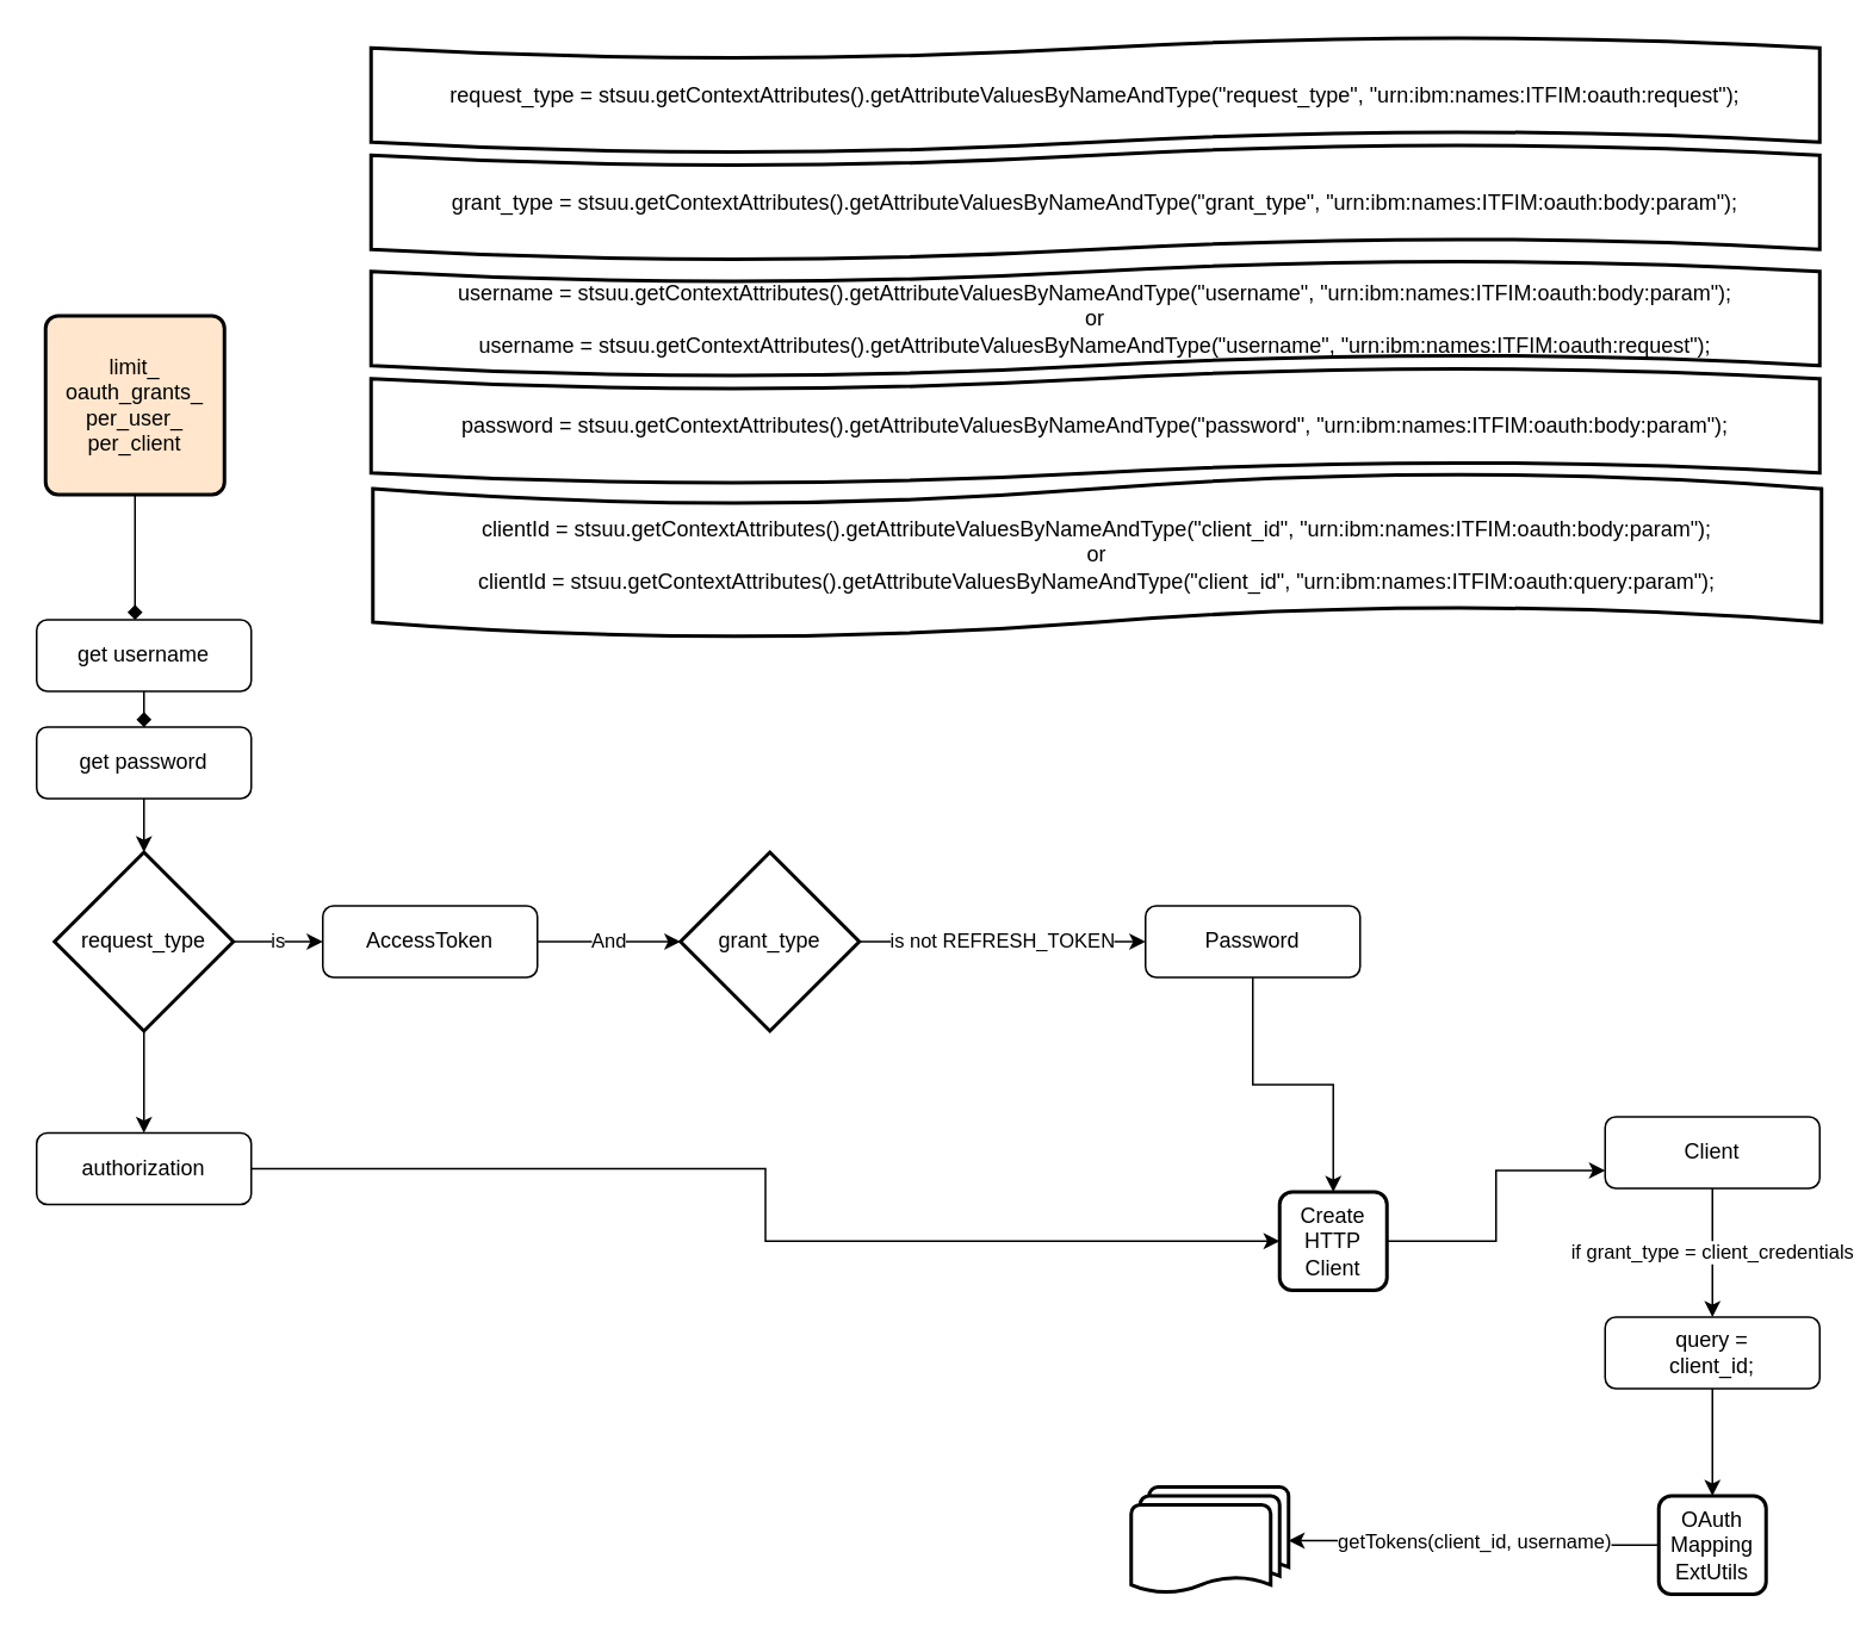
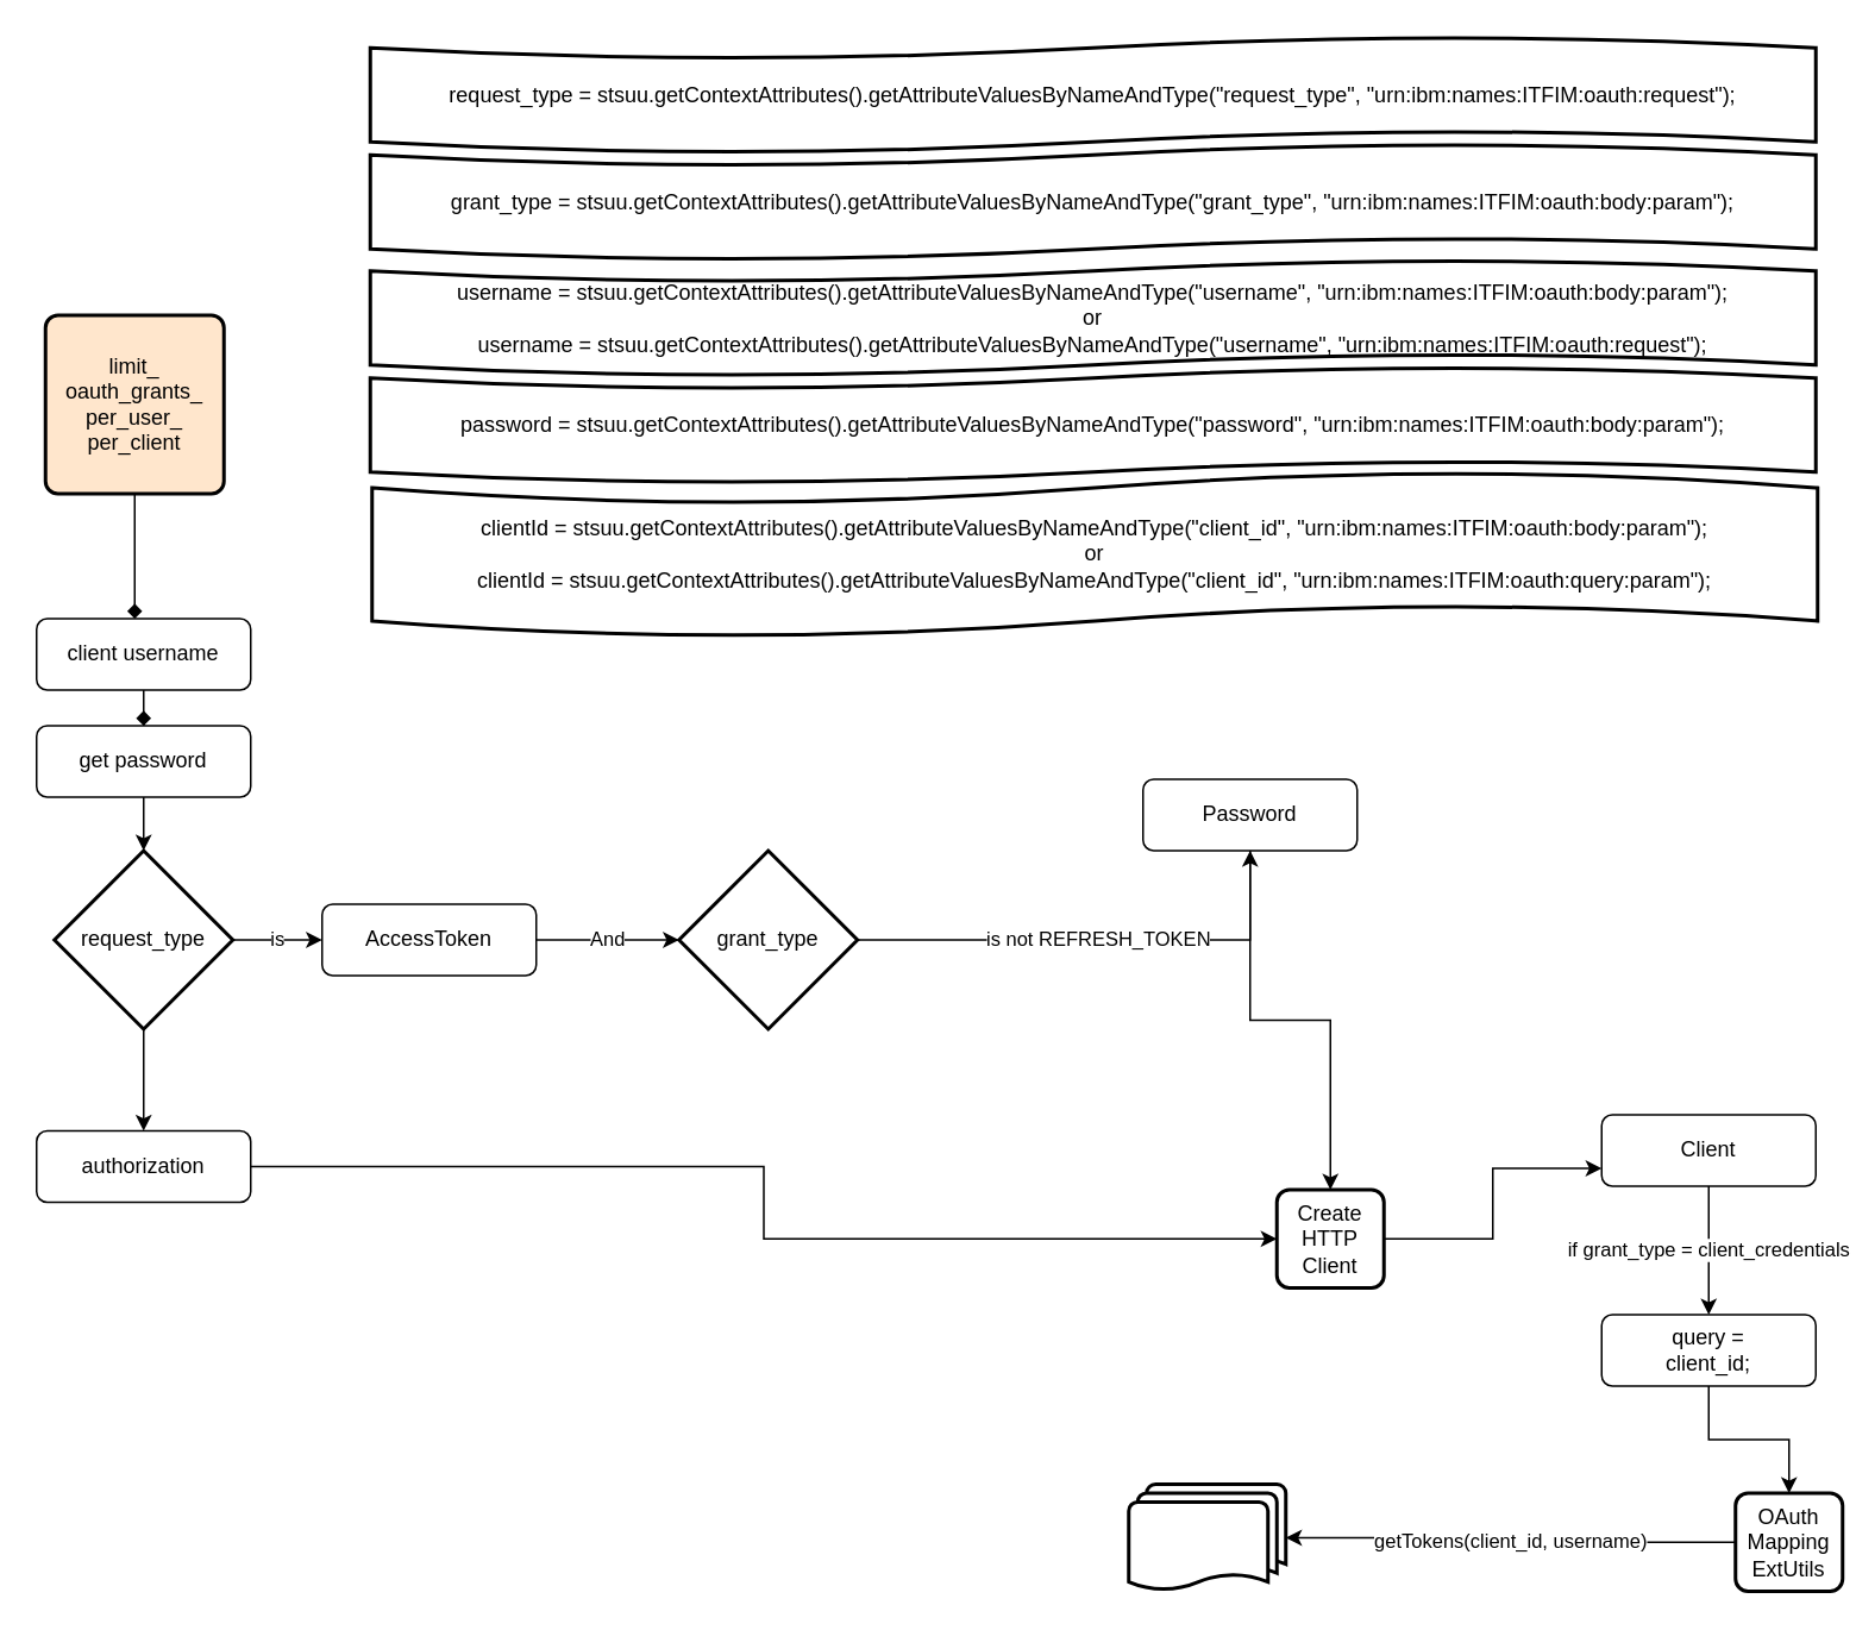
  <mxCell id="0" />
  <mxCell id="1" parent="0" />
  <mxCell id="2" style="edgeStyle=orthogonalEdgeStyle;rounded=0;orthogonalLoop=1;jettySize=auto;html=1;exitX=0.5;exitY=0;exitDx=0;exitDy=0;entryX=0;entryY=0.5;entryDx=0;entryDy=0;" parent="1" target="4" edge="1"><mxGeometry relative="1" as="geometry"><mxPoint x="75" y="346" as="sourcePoint" /></mxGeometry></mxCell>
  <mxCell id="3" value="" style="edgeStyle=orthogonalEdgeStyle;rounded=0;orthogonalLoop=1;jettySize=auto;html=1;endArrow=diamond;" parent="1" source="4" target="6" edge="1"><mxGeometry relative="1" as="geometry" /></mxCell>
- <mxCell id="4" value="get username" style="rounded=1;whiteSpace=wrap;html=1;fontSize=12;glass=0;strokeWidth=1;shadow=0;" parent="1" vertex="1"><mxGeometry x="20" y="346" width="120" height="40" as="geometry" /></mxCell>
+ <mxCell id="4" value="client username" style="rounded=1;whiteSpace=wrap;html=1;fontSize=12;glass=0;strokeWidth=1;shadow=0;" parent="1" vertex="1"><mxGeometry x="20" y="346" width="120" height="40" as="geometry" /></mxCell>
  <mxCell id="5" value="" style="edgeStyle=orthogonalEdgeStyle;rounded=0;orthogonalLoop=1;jettySize=auto;html=1;" parent="1" source="6" target="9" edge="1"><mxGeometry relative="1" as="geometry" /></mxCell>
  <mxCell id="6" value="get password" style="rounded=1;whiteSpace=wrap;html=1;fontSize=12;glass=0;strokeWidth=1;shadow=0;" parent="1" vertex="1"><mxGeometry x="20" y="406" width="120" height="40" as="geometry" /></mxCell>
  <mxCell id="7" value="is" style="edgeStyle=orthogonalEdgeStyle;rounded=0;orthogonalLoop=1;jettySize=auto;html=1;entryX=0;entryY=0.5;entryDx=0;entryDy=0;" parent="1" source="9" target="11" edge="1"><mxGeometry relative="1" as="geometry" /></mxCell>
  <mxCell id="8" value="" style="edgeStyle=orthogonalEdgeStyle;rounded=0;orthogonalLoop=1;jettySize=auto;html=1;" edge="1" parent="1" source="9" target="25"><mxGeometry relative="1" as="geometry" /></mxCell>
  <mxCell id="9" value="request_type" style="strokeWidth=2;html=1;shape=mxgraph.flowchart.decision;whiteSpace=wrap;" parent="1" vertex="1"><mxGeometry x="30" y="476" width="100" height="100" as="geometry" /></mxCell>
  <mxCell id="10" value="And" style="edgeStyle=orthogonalEdgeStyle;rounded=0;orthogonalLoop=1;jettySize=auto;html=1;" parent="1" source="11" target="13" edge="1"><mxGeometry relative="1" as="geometry" /></mxCell>
  <mxCell id="11" value="AccessToken" style="rounded=1;whiteSpace=wrap;html=1;fontSize=12;glass=0;strokeWidth=1;shadow=0;" parent="1" vertex="1"><mxGeometry x="180" y="506" width="120" height="40" as="geometry" /></mxCell>
  <mxCell id="12" value="is not REFRESH_TOKEN" style="edgeStyle=orthogonalEdgeStyle;rounded=0;orthogonalLoop=1;jettySize=auto;html=1;" parent="1" source="13" target="15" edge="1"><mxGeometry relative="1" as="geometry"><Array as="points"><mxPoint x="562" y="526" /><mxPoint x="562" y="526" /></Array></mxGeometry></mxCell>
  <mxCell id="13" value="grant_type" style="strokeWidth=2;html=1;shape=mxgraph.flowchart.decision;whiteSpace=wrap;" parent="1" vertex="1"><mxGeometry x="380" y="476" width="100" height="100" as="geometry" /></mxCell>
  <mxCell id="14" value="" style="edgeStyle=orthogonalEdgeStyle;rounded=0;orthogonalLoop=1;jettySize=auto;html=1;" parent="1" source="15" target="19" edge="1"><mxGeometry relative="1" as="geometry" /></mxCell>
- <mxCell id="15" value="Password" style="rounded=1;whiteSpace=wrap;html=1;fontSize=12;glass=0;strokeWidth=1;shadow=0;" parent="1" vertex="1"><mxGeometry x="640" y="506" width="120" height="40" as="geometry" /></mxCell>
+ <mxCell id="15" value="Password" style="rounded=1;whiteSpace=wrap;html=1;fontSize=12;glass=0;strokeWidth=1;shadow=0;" parent="1" vertex="1"><mxGeometry x="640" y="436" width="120" height="40" as="geometry" /></mxCell>
  <mxCell id="16" value="" style="edgeStyle=orthogonalEdgeStyle;rounded=0;orthogonalLoop=1;jettySize=auto;html=1;endArrow=diamond;" parent="1" source="17" target="4" edge="1"><mxGeometry relative="1" as="geometry"><Array as="points"><mxPoint x="75" y="326" /><mxPoint x="75" y="326" /></Array></mxGeometry></mxCell>
  <mxCell id="17" value="limit_&lt;br&gt;oauth_grants_&lt;br&gt;per_user_&lt;br&gt;per_client" style="rounded=1;whiteSpace=wrap;html=1;absoluteArcSize=1;arcSize=14;strokeWidth=2;fillColor=#ffe6cc;" parent="1" vertex="1"><mxGeometry x="25" y="176" width="100" height="100" as="geometry" /></mxCell>
  <mxCell id="18" style="edgeStyle=orthogonalEdgeStyle;rounded=0;orthogonalLoop=1;jettySize=auto;html=1;entryX=0;entryY=0.75;entryDx=0;entryDy=0;" edge="1" parent="1" source="19" target="27"><mxGeometry relative="1" as="geometry" /></mxCell>
  <mxCell id="19" value="Create &lt;br&gt;HTTP &lt;br&gt;Client" style="rounded=1;whiteSpace=wrap;html=1;absoluteArcSize=1;arcSize=14;strokeWidth=2;" parent="1" vertex="1"><mxGeometry x="715" y="666" width="60" height="55" as="geometry" /></mxCell>
  <mxCell id="20" value="request_type =&amp;nbsp;stsuu.getContextAttributes().getAttributeValuesByNameAndType(&quot;request_type&quot;, &quot;urn:ibm:names:ITFIM:oauth:request&quot;);" style="shape=tape;whiteSpace=wrap;html=1;strokeWidth=2;size=0.19" parent="1" vertex="1"><mxGeometry x="207" y="20" width="810" height="65" as="geometry" /></mxCell>
  <mxCell id="21" value="grant_type =&amp;nbsp;stsuu.getContextAttributes().getAttributeValuesByNameAndType(&quot;grant_type&quot;, &quot;urn:ibm:names:ITFIM:oauth:body:param&quot;);" style="shape=tape;whiteSpace=wrap;html=1;strokeWidth=2;size=0.19" parent="1" vertex="1"><mxGeometry x="207" y="80" width="810" height="65" as="geometry" /></mxCell>
  <mxCell id="22" value="username =&amp;nbsp;stsuu.getContextAttributes().getAttributeValuesByNameAndType(&quot;username&quot;, &quot;urn:ibm:names:ITFIM:oauth:body:param&quot;);&lt;br&gt;or&lt;br&gt;username =&amp;nbsp;stsuu.getContextAttributes().getAttributeValuesByNameAndType(&quot;username&quot;, &quot;urn:ibm:names:ITFIM:oauth:request&quot;);" style="shape=tape;whiteSpace=wrap;html=1;strokeWidth=2;size=0.19" parent="1" vertex="1"><mxGeometry x="207" y="145" width="810" height="65" as="geometry" /></mxCell>
  <mxCell id="23" value="password =&amp;nbsp;stsuu.getContextAttributes().getAttributeValuesByNameAndType(&quot;password&quot;, &quot;urn:ibm:names:ITFIM:oauth:body:param&quot;);" style="shape=tape;whiteSpace=wrap;html=1;strokeWidth=2;size=0.19" parent="1" vertex="1"><mxGeometry x="207" y="205" width="810" height="65" as="geometry" /></mxCell>
  <mxCell id="24" style="edgeStyle=orthogonalEdgeStyle;rounded=0;orthogonalLoop=1;jettySize=auto;html=1;entryX=0;entryY=0.5;entryDx=0;entryDy=0;" edge="1" parent="1" source="25" target="19"><mxGeometry relative="1" as="geometry" /></mxCell>
  <mxCell id="25" value="authorization" style="rounded=1;whiteSpace=wrap;html=1;fontSize=12;glass=0;strokeWidth=1;shadow=0;" vertex="1" parent="1"><mxGeometry x="20" y="633" width="120" height="40" as="geometry" /></mxCell>
  <mxCell id="26" value="if grant_type =&amp;nbsp;client_credentials" style="edgeStyle=orthogonalEdgeStyle;rounded=0;orthogonalLoop=1;jettySize=auto;html=1;" edge="1" parent="1" source="27"><mxGeometry relative="1" as="geometry"><mxPoint x="957" y="736" as="targetPoint" /></mxGeometry></mxCell>
  <mxCell id="27" value="Client" style="rounded=1;whiteSpace=wrap;html=1;fontSize=12;glass=0;strokeWidth=1;shadow=0;" vertex="1" parent="1"><mxGeometry x="897" y="624" width="120" height="40" as="geometry" /></mxCell>
  <mxCell id="28" value="clientId =&amp;nbsp;stsuu.getContextAttributes().getAttributeValuesByNameAndType(&quot;client_id&quot;, &quot;urn:ibm:names:ITFIM:oauth:body:param&quot;);&lt;br&gt;or&lt;br&gt;clientId =&amp;nbsp;stsuu.getContextAttributes().getAttributeValuesByNameAndType(&quot;client_id&quot;, &quot;urn:ibm:names:ITFIM:oauth:query:param&quot;);" style="shape=tape;whiteSpace=wrap;html=1;strokeWidth=2;size=0.19" vertex="1" parent="1"><mxGeometry x="208" y="264" width="810" height="92" as="geometry" /></mxCell>
  <mxCell id="29" value="" style="edgeStyle=orthogonalEdgeStyle;rounded=0;orthogonalLoop=1;jettySize=auto;html=1;" edge="1" parent="1" source="30" target="32"><mxGeometry relative="1" as="geometry" /></mxCell>
  <mxCell id="30" value="query = &lt;br&gt;client_id;" style="rounded=1;whiteSpace=wrap;html=1;fontSize=12;glass=0;strokeWidth=1;shadow=0;" vertex="1" parent="1"><mxGeometry x="897" y="736" width="120" height="40" as="geometry" /></mxCell>
  <mxCell id="31" value="getTokens(client_id, username)" style="edgeStyle=orthogonalEdgeStyle;rounded=0;orthogonalLoop=1;jettySize=auto;html=1;entryX=1;entryY=0.5;entryDx=0;entryDy=0;entryPerimeter=0;" edge="1" parent="1" source="32" target="33"><mxGeometry relative="1" as="geometry" /></mxCell>
- <mxCell id="32" value="OAuth&lt;br&gt;Mapping&lt;br&gt;ExtUtils" style="rounded=1;whiteSpace=wrap;html=1;absoluteArcSize=1;arcSize=14;strokeWidth=2;" vertex="1" parent="1"><mxGeometry x="927" y="836" width="60" height="55" as="geometry" /></mxCell>
+ <mxCell id="32" value="OAuth&lt;br&gt;Mapping&lt;br&gt;ExtUtils" style="rounded=1;whiteSpace=wrap;html=1;absoluteArcSize=1;arcSize=14;strokeWidth=2;" vertex="1" parent="1"><mxGeometry x="972" y="836" width="60" height="55" as="geometry" /></mxCell>
  <mxCell id="33" value="" style="strokeWidth=2;html=1;shape=mxgraph.flowchart.multi-document;whiteSpace=wrap;" vertex="1" parent="1"><mxGeometry x="632" y="831" width="88" height="60" as="geometry" /></mxCell>
